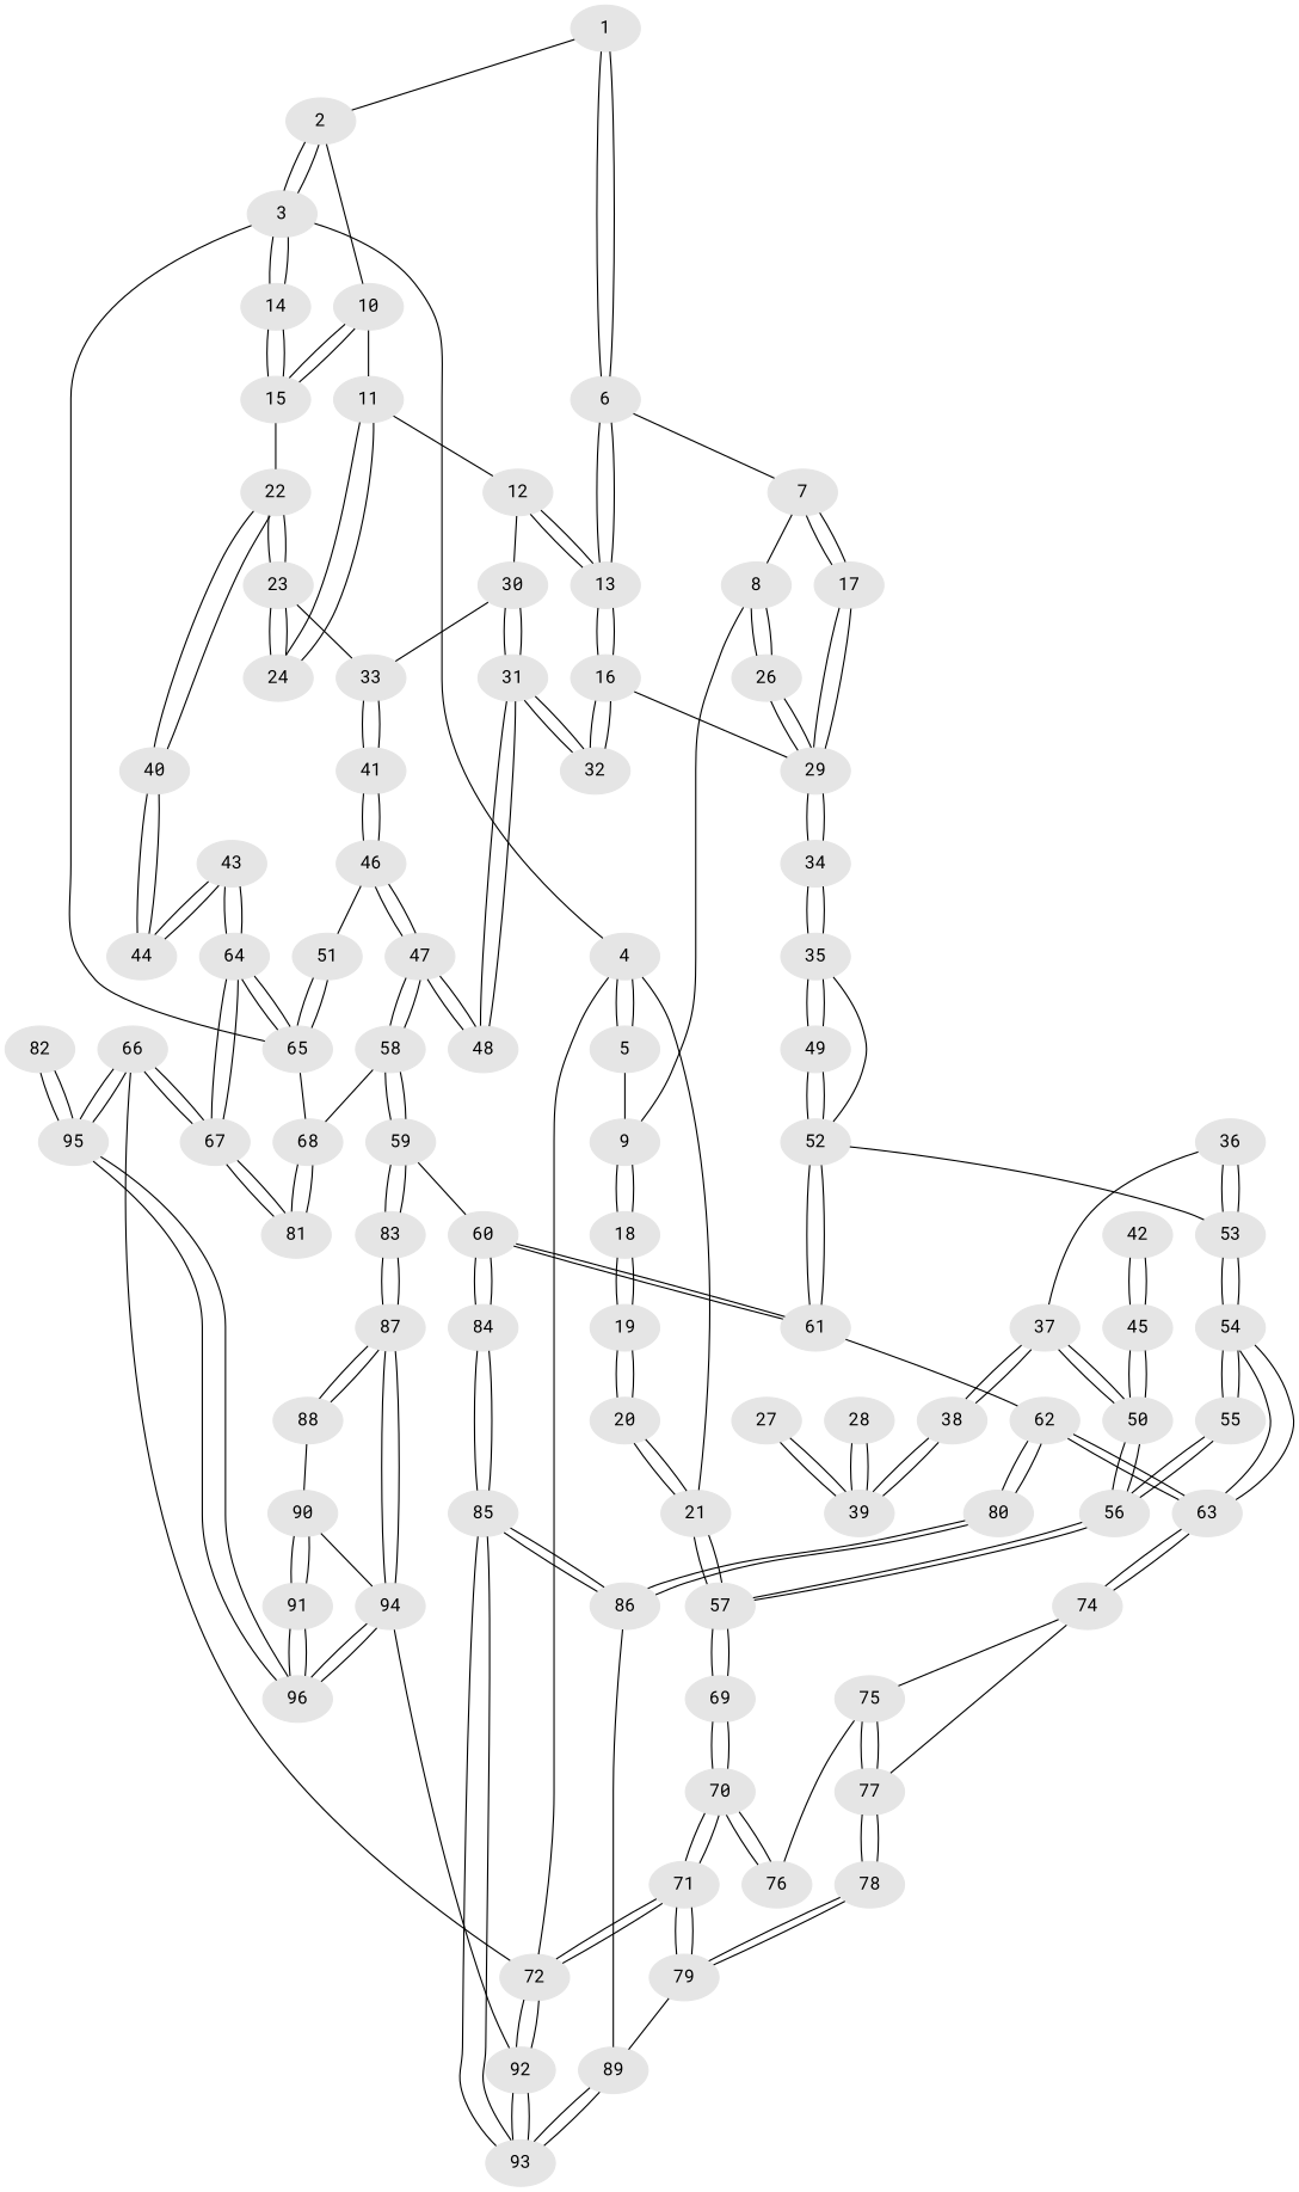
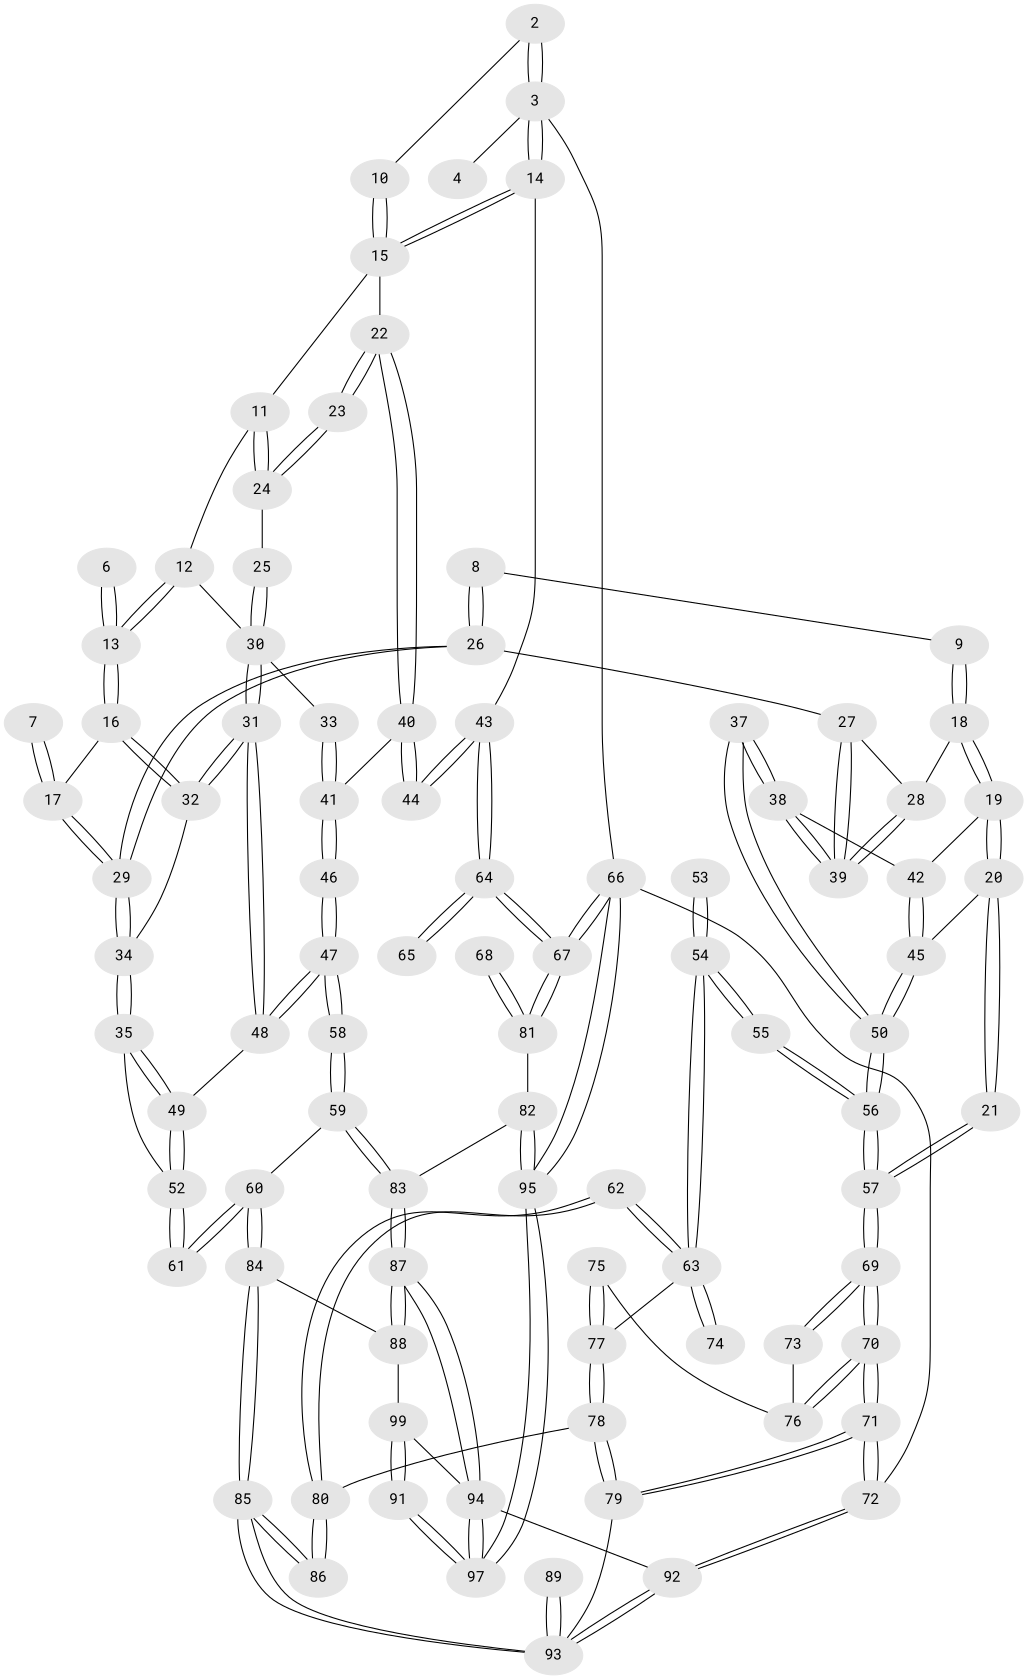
  graph {
    fontname="Roboto Mono"
    node [color=gray90 fontname="Roboto Mono" style=filled]
    edge [fontname="Roboto Mono"]
-   1
    2
    6
    3
    10
    7
    13
    4
    14
    66
    11
    15
-   5
    21
    72
    43
    67
    95
    9
    57
    92
    18
    8
    17
    16
    26
    29
    27
    19
    28
    12
    24
    22
    30
+   25
    32
    44
    64
    23
    40
    34
    20
    42
    39
    45
    50
    69
    33
    41
    31
    35
    48
    49
    46
    52
-   36
    37
    53
    38
    54
    56
-   51
    47
    65
    58
    59
    68
    61
    62
    55
    63
    74
    70
+   73
    60
    83
    81
    84
    87
    85
    88
    80
    86
    75
    77
-   96
+   96 [label=97]
    82
    71
    76
    79
    89
    93
    78
    94
-   90
+   90 [label=99]
    91
-   1 -- 2
-   1 -- 6
-   1 -- 6
    2 -- 3
    2 -- 3
    2 -- 10
-   6 -- 7
    6 -- 13
    6 -- 13
    3 -- 4
    3 -- 14
    3 -- 14
-   3 -- 65
-   10 -- 11
+   3 -- 66
+   15 -- 11
    10 -- 15
    10 -- 15
-   7 -- 8
    7 -- 17
    7 -- 17
    13 -- 16
    13 -- 16
-   4 -- 5
-   4 -- 5
-   4 -- 21
-   4 -- 72
    14 -- 15
    14 -- 15
+   14 -- 43
    66 -- 72
    66 -- 67
    66 -- 67
    66 -- 95
    66 -- 95
    11 -- 12
    11 -- 24
    11 -- 24
    15 -- 22
-   5 -- 9
    21 -- 57
    21 -- 57
    72 -- 92
    72 -- 92
    43 -- 44
    43 -- 44
    43 -- 64
    43 -- 64
    67 -- 81
    67 -- 81
    95 -- 96
    95 -- 96
    9 -- 18
    9 -- 18
    57 -- 69
    57 -- 69
    92 -- 93
    92 -- 93
    18 -- 19
    18 -- 19
+   18 -- 28
    8 -- 9
    8 -- 26
    8 -- 26
    17 -- 29
    17 -- 29
-   16 -- 29
+   16 -- 17
    16 -- 32
    16 -- 32
    26 -- 29
    26 -- 29
+   26 -- 27
    29 -- 34
    29 -- 34
+   27 -- 28
    27 -- 39
    27 -- 39
    19 -- 20
    19 -- 20
+   19 -- 42
    28 -- 39
    28 -- 39
    12 -- 13
    12 -- 13
    12 -- 30
+   24 -- 25
    22 -- 23
    22 -- 23
    22 -- 40
    22 -- 40
    30 -- 33
    30 -- 31
    30 -- 31
+   25 -- 30
+   25 -- 30
+   32 -- 34
    64 -- 67
    64 -- 67
    64 -- 65
    64 -- 65
    23 -- 24
    23 -- 24
-   23 -- 33
    40 -- 44
    40 -- 44
+   40 -- 41
    34 -- 35
    34 -- 35
    20 -- 21
    20 -- 21
+   20 -- 45
    42 -- 45
    42 -- 45
    45 -- 50
    45 -- 50
    50 -- 56
    50 -- 56
    69 -- 70
    69 -- 70
+   69 -- 73
+   69 -- 73
    33 -- 41
    33 -- 41
    41 -- 46
    41 -- 46
    31 -- 32
    31 -- 32
    31 -- 48
    31 -- 48
    35 -- 49
    35 -- 49
    35 -- 52
+   48 -- 49
    49 -- 52
    49 -- 52
-   46 -- 51
    46 -- 47
    46 -- 47
-   52 -- 53
    52 -- 61
    52 -- 61
-   36 -- 37
-   36 -- 53
-   36 -- 53
    37 -- 50
    37 -- 50
    37 -- 38
    37 -- 38
    53 -- 54
    53 -- 54
+   38 -- 42
    38 -- 39
    38 -- 39
    54 -- 55
    54 -- 55
    54 -- 63
    54 -- 63
    56 -- 57
    56 -- 57
-   51 -- 65
-   51 -- 65
    47 -- 48
    47 -- 48
    47 -- 58
    47 -- 58
-   65 -- 68
    58 -- 59
    58 -- 59
-   58 -- 68
    59 -- 60
    59 -- 83
    59 -- 83
    68 -- 81
    68 -- 81
-   61 -- 62
    62 -- 63
    62 -- 63
    62 -- 80
    62 -- 80
    55 -- 56
    55 -- 56
    63 -- 74
    63 -- 74
-   74 -- 75
-   74 -- 77
+   63 -- 77
    70 -- 71
    70 -- 71
    70 -- 76
    70 -- 76
+   73 -- 76
    60 -- 61
    60 -- 61
    60 -- 84
    60 -- 84
    83 -- 87
    83 -- 87
+   81 -- 82
    84 -- 85
    84 -- 85
+   84 -- 88
    87 -- 88
    87 -- 88
    87 -- 94
    87 -- 94
    85 -- 86
    85 -- 86
    85 -- 93
    85 -- 93
    88 -- 90
    80 -- 86
    80 -- 86
-   86 -- 89
    75 -- 77
    75 -- 77
    75 -- 76
    77 -- 78
    77 -- 78
    82 -- 95
    82 -- 95
+   82 -- 83
    71 -- 72
    71 -- 72
    71 -- 79
    71 -- 79
-   79 -- 89
+   79 -- 93
    89 -- 93
    89 -- 93
+   78 -- 80
    78 -- 79
    78 -- 79
    94 -- 92
    94 -- 96
    94 -- 96
    90 -- 94
    90 -- 91
    90 -- 91
    91 -- 96
    91 -- 96
  }
